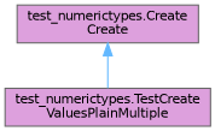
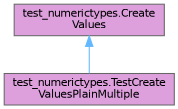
  digraph {
    node [color=gray40 fillcolor=plum fontname=Helvetica fontsize=10 shape=box style=filled]
    n1 [fontcolor=black height=0.2 label="test_numerictypes.TestCreate\lValuesPlainMultiple" width=0.4]
-   n2 [height=0.2 label="test_numerictypes.Create\lCreate" width=0.4]
+   n2 [height=0.2 label="test_numerictypes.Create\lValues" width=0.4]
    n2 -> n1 [color=steelblue1 dir=back fontname=Helvetica fontsize=10 labelfontname=Helvetica labelfontsize=10 style=solid]
  }
